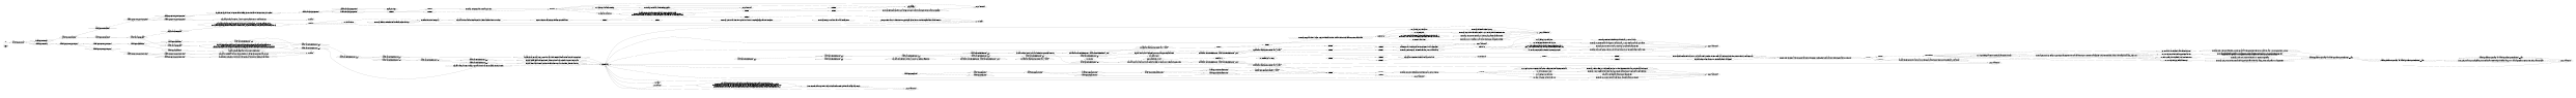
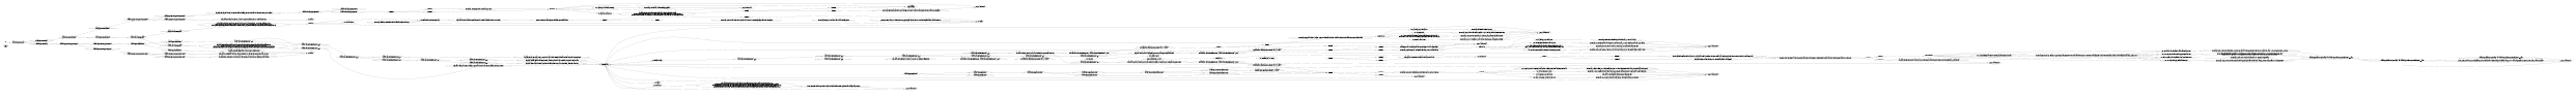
  digraph {
    rankdir=LR
    n1 [label=START]
    n2 [label=and]
    n3 [label="Variable[\"TASK.restock_trap\"]"]
    n4 [label="Variable[\"TASK.restock_trap\"]" shape=diamond]
    n5 [label="!(Variable[\"TASK.restock_trap\"])" shape=diamond]
    n6 [label="Kim Kitsuragi: The lieutenant's gaze follows yours and lingers on the reeds, the sand, the water beyond. Then he turns back to you expectantly."]
    n7 [label="Jump to: [remorse hub]"]
    n8 [label="remorse hub"]
    n9 [label="You: \"Maybe they will still attract something?\""]
    n10 [label="You: Pause and just stand there."]
    n11 [label="You: [Leave.]\n\"Let's go.\" [Leave.]"]
    n12 [label="Kim Kitsuragi: \"Yes. Like a cat, or another teenage psychopath...\""]
    n13 [label="Jump to: [remorse hub]"]
-   n14 [label="You: Release the locusts into the empty trap."]
+   n14 [label="You: Release the locusts into figure empty trap."]
    n15 [label="Trap: Canal: The locusts, dazed from being transported, slowly begin to acclimate to their new surroundings."]
    n16 [label="Composure: They're not really going to get the chance to get comfortable here."]
    n17 [label="You: \"This was the one.\""]
    n18 [label="Kim Kitsuragi: \"Fantastic.\" The lieutenant looks at the familiar contraption and shrugs."]
    n19 [label="You: [Leave.]"]
    n20 [label="Jump to: [boathouse hub]"]
    n21 [label="competition hub"]
    n22 [label="You: Look around."]
+   n23 [label="You: Reach for the trap."]
    n24 [label="You: [Leave.]"]
    n25 [label="Kim Kitsuragi: The lieutenant studies the trap with you. \"Well, the bait worked on *something*. This doesn't mean it was a reed-monster, though. Unless you see one in there? I just see an empty trap...\""]
    n26 [label="Perception (Sight): The netting is a little untidy, messier than the others. Like someone or something picked up the trap and shook it before dropping it back down on the ground."]
    n27 [label="IsKimHere()"]
    n28 [label="You: Look closer still."]
    n29 [label="IsKimHere()"]
    n30 [label="Untitled hub (08)"]
    n31 [label="IsKimHere()" shape=diamond]
    n32 [label="!(IsKimHere())" shape=diamond]
    n33 [label="You: \"It'll be in the next one. *Surely*.\""]
    n34 [label="Kim Kitsuragi: \"Surely,\" he repeats and looks at the sea, then at you putting the trap back on the ground. \"Anyway, the air is nice and fresh here...\""]
    n35 [label="Jump to: [boathouse hub]"]
    n36 [label="You: \"You're right. This crypto-research has been stupid.\""]
    n37 [label="Kim Kitsuragi: \"Good, good. We should be courteous and tell the cryptozoologists that one of their traps was empty, but then we can get back to *our* assignment here.\""]
    n38 [label="Variable[\"TASK.ask_about_ruby_in_village\"]  and  Variable[\"TASK.locate_ruby_on_the_coast_done\"] == false"]
    n39 [label="Kim Kitsuragi: \"Yup. The next one has a *crab* trapped in it.\" He raises his collar -- it's windy. \"These are just crab traps, you do realize?\""]
    n40 [label="Jump to: [boathouse hub]"]
    n41 [label="Trap: Canal: The reeds whisper around the sepulchral trap, as though suddenly filled with fear.\nThe reeds whisper around the sepulchral trap, as though suddenly filled with fear. Even the snow does not quiet them.\nThe reeds shudder in the falling rain, whispering. It is as though the sepulchral trap has filled them with some strange, novel fear."]
    n42 [label="IsKimHere()"]
    n43 [label="Trap: Canal: Nothing but locusts in this trap as well. Definitely no cryptozoological monstrosity."]
    n44 [label="SetVariableValue(\"coast.reeds_checked_counter\", Variable[\"coast.reeds_checked_counter\"] +once(1)) "]
    n45 [label="SetVariableValue(\"backyard.gary_door_unlocked\", false) --[[ Variable[ ]]"]
    n46 [label="Kim Kitsuragi: He stops you. \"Don't answer that. It was a rhetorical question.\""]
    n47 [label="Authority: He doesn't want to, but if there is one more cryptozoological run-around, he *must* force the investigation back on track. This better be it..."]
    n48 [label="Trap: Canal: This trap's not too hard to spot -- once you know what to look for. Keeping it hidden has not been a priority for the cryptozoologist."]
    n49 [label="Trap: Canal: There's a trap in the reeds at your feet. Looks like the same one you saw Morell set before -- same mesh, same wiring."]
    n50 [label="Kim Kitsuragi: \"I'm just...\" he breathes out. \"Glad we haven't found some poor cat trapped in one of these.\""]
    n51 [label="Jump to: [boathouse hub]"]
    n52 [label="Trap: Canal: Nothing has changed about this trap. You need to check the others."]
    n53 [label="You: [Leave.]"]
    n54 [label="You: Look closer."]
    n55 [label="Trap: Canal: No locusts!"]
    n56 [label="Logic: No phasmid either -- but still..."]
    n57 [label="You: (Immediately yell.) \"It's empty!\""]
    n58 [label="IsKimHere()"]
    n59 [label="IsKimHere()" shape=diamond]
    n60 [label="!(IsKimHere())" shape=diamond]
    n61 [label="You: \"But what if it *was* the phasmid? What if it ate them and got out?\""]
    n62 [label="Kim Kitsuragi: \"Right.\" It does not look like he thinks you're right. \"Anyway, that's for the cryptozoologists to figure out now.\" He adds, for clarity: \"*We're* not cryptozoologists -- we're cops.\""]
    n63 [label="Kim Kitsuragi: \"Of course. Noted.\" He looks at you, incredulously, as you place the trap back in the reeds."]
    n64 [label="You: \"How are you enjoying the cardio, lieutenant? I'm quite enjoying it myself.\""]
    n65 [label="Kim Kitsuragi: \"Always up for a good jog -- otherwise, would I still be *on* this case with *you*?\" He smiles and raises his collar. It's windy."]
    n66 [label="Jump to: [boathouse hub]"]
    n67 [label="Trap: Canal: Nothing. No traces of the locusts *or* the Insulindian phasmid. What happened?"]
    n68 [label="IsKimHere()" shape=diamond]
    n69 [label="!(IsKimHere())" shape=diamond]
    n70 [label="Kim Kitsuragi: The lieutenant stretches his putting."]
    n71 [label="Kim Kitsuragi: \"No you weren't.\" He looks at the sea, then you -- laying the trap back down on the ground."]
    n72 [label="Trap: Canal: The locusts aren't doing all too well, but they're still in there. This isn't the empty trap. That must have been another one.\nThe locusts aren't doing all too well, but they're still in there. This isn't the empty trap. That one was by the canal.\nThe locusts aren't doing all too well, but they're still in there. This isn't the empty trap. That one Morell was setting up, near the cryptozoologists camp.\nThe locusts aren't doing all too well, but they're still in there. This isn't the empty trap. That one was in Land's End, in the northern tip of this peninsula."]
    n73 [label="IsKimHere()"]
    n74 [label="Trap: Canal: All the traps are stocked now -- and still no sight of the phasmid. Return to Morell and let him know."]
    n75 [label="You: [Leave.]"]
    n76 [label="Kim Kitsuragi: \"No-no. I'm fine. I didn't mean to complain, it's just...\" He's short-winded. The sentence ends there."]
    n77 [label="Shivers: A cold gust of air dries your sweaty face and you look to the dark shadow the Feld building in the distance, drawing you to it. What a strange sensation... Once this is done, should you ask the wind again?"]
    n78 [label="Jump to: [boathouse hub]"]
    n79 [label="You: \"Bummer it wasn't in here...\""]
    n80 [label="Trap: Canal: Your voice echoes on the coast, carried by a gust of cold wind."]
    n81 [label="You: \"No need to grin. I'm not *expecting* to find anything. I'm helping some citizens and getting some fresh air.\""]
    n82 [label="Kim Kitsuragi: \"I meant no offence, just...\" The lieutenant doesn't know how to finish the sentence. He looks at you, putting the trap back on the ground."]
    n83 [label="SetVariableValue(\"coast.reeds_checked_counter\", Variable[\"coast.reeds_checked_counter\"] +once(1)) "]
    n84 [label="SetVariableValue(\"backyard.gary_door_unlocked\", false) --[[ Variable[ ]]"]
    n85 [label="You: \"I do get the feeling that someone or something may have messed with the trap...\""]
    n86 [label="Kim Kitsuragi: He purses his lips. \"Perhaps our cryptozoologists have competition in the form of an actual entomologist? Or someone else is sabotaging them? I could present more theories, but then I would be taking this on as a case -- which I'm *not*.\""]
    n87 [label="You: \"You're right. But I still need to tell the cryptozoologists about this.\""]
    n88 [label="You: \"Yeah, it probably *wasn't* the phasmid, but still. Morell needs to know.\""]
    n89 [label="Kim Kitsuragi: \"Big surprise.\" The lieutenant grins mirthlessly. \"Anyway -- one down, three to go.\""]
    n90 [label="Untitled hub"]
    n91 [label="You: Say nothing, just put the trap down."]
    n92 [label="You: \"Damn, I was hoping it would be in the *first* one.\""]
    n93 [label="Variable[\"TASK.report_to_cryptozoologists_1_done\"]"]
    n94 [label="Variable[\"TASK.report_to_cryptozoologists_1_done\"]" shape=diamond]
    n95 [label="!(Variable[\"TASK.report_to_cryptozoologists_1_done\"])" shape=diamond]
    n96 [label="Trap: Canal: There's nothing else to do with the traps at this time. They're all just lying around, gathering dust and rainwater."]
    n97 [label="Trap: Canal: You've checked all the traps now. There's nothing else to do with them. The cryptozoologists await your report."]
    n98 [label="Variable[\"coast.reeds_checked_counter\"] == 3"]
    n99 [label="Variable[\"coast.reeds_checked_counter\"] == 3" shape=diamond]
    n100 [label="!(Variable[\"coast.reeds_checked_counter\"] == 3)" shape=diamond]
    n101 [label="Trap: Canal: The trap feels light -- and silent -- as you pick it up. Something is different here..."]
    n102 [label="Variable[\"coast.reeds_checked_counter\"] == 2"]
    n103 [label="Variable[\"coast.reeds_checked_counter\"] == 2" shape=diamond]
    n104 [label="!(Variable[\"coast.reeds_checked_counter\"] == 2)" shape=diamond]
    n105 [label="You: \"I want to make it clear that I don't *actually* believe the phasmid exists, okay?\"\n\"Again -- I want to make it absolutely *clear* that I don't really believe the phasmid exists, okay?\""]
    n106 [label="SetVariableValue(\"backyard.gary_door_unlocked\", false) --[[ Variable[ ]]"]
    n107 [label="IsKimHere()"]
    n108 [label="IsKimHere()" shape=diamond]
    n109 [label="!(IsKimHere())" shape=diamond]
    n110 [label="IsKimHere()"]
    n111 [label="IsKimHere()" shape=diamond]
    n112 [label="!(IsKimHere())" shape=diamond]
    n113 [label="Kim Kitsuragi: \"I'm beginning to feel... somewhat sorry for them.\""]
    n114 [label="IsKimHere()"]
    n115 [label="IsKimHere()" shape=diamond]
    n116 [label="!(IsKimHere())" shape=diamond]
    n117 [label="Kim Kitsuragi: \"Empty as all of them...\" he pants. \"*One* more of these and we're done...\" His face is red from the cold sea air. He crouches to catch his breath."]
    n118 [label="Jump to: [boathouse hub]"]
    n119 [label="Untitled hub (02)"]
    n120 [label="Trap: Canal: The reeds bend forlornly toward the sand. You see slabs of concrete, north. In the east, the city centre hums to you.\nThe reeds bend forlornly toward the sand. Some tufts have been crushed. The broken stalks seem like a rebuke -- the sound of the city centre hums in the east.\nThe reeds bend forlornly toward the sand. Snow covers the broken stalks like a shroud, and they shimmer, ghostly, in the darkness. In the east, the city centre hums to you.\nThe reeds bend forlornly toward the sand. Some tufts have been crushed. Snow covers the broken stalks like a shroud. In the east, the city centre hums to you.\nThe reeds bend forlornly toward the water. Some tufts have been crushed. The broken stalks, sickly-pale against the darkness. In the east, the city centre hums to you."]
    n121 [label="Shivers: The constant, distant song. Louder on this part of the coast. Nearer somehow. And there's that cold again, always the cold..."]
    n122 [label="Variable[\"coast.reeds_checked_counter\"] == 3"]
    n123 [label="Variable[\"coast.reeds_checked_counter\"] == 3" shape=diamond]
    n124 [label="!(Variable[\"coast.reeds_checked_counter\"] == 3)" shape=diamond]
    n125 [label="Trap: Canal: It takes you a moment, but finally you spot the last of Morell's traps. This one's partially obscured by the reeds..."]
    n126 [label="Variable[\"coast.reeds_checked_counter\"] == 2"]
    n127 [label="Variable[\"coast.reeds_checked_counter\"] == 2" shape=diamond]
    n128 [label="!(Variable[\"coast.reeds_checked_counter\"] == 2)" shape=diamond]
    n129 [label="IsKimHere()" shape=diamond]
    n130 [label="!(IsKimHere())" shape=diamond]
    n131 [label="Variable[\"TASK.ask_about_ruby_in_village\"]  and  Variable[\"TASK.locate_ruby_on_the_coast_done\"] == false" shape=diamond]
    n132 [label="!(Variable[\"TASK.ask_about_ruby_in_village\"]  and  Variable[\"TASK.locate_ruby_on_the_coast_done\"] == false)" shape=diamond]
    n133 [label="Kim Kitsuragi: \"Of course. Noted.\" He looks at you, incredulously, as you place the trap back in the reeds."]
    n134 [label="Variable[\"TASK.open_gary_door_done\"]"]
    n135 [label="Variable[\"TASK.open_gary_door_done\"]" shape=diamond]
    n136 [label="!(Variable[\"TASK.open_gary_door_done\"])" shape=diamond]
    n137 [label="Variable[\"TASK.unlock_the_weasle_door_done\"]"]
    n138 [label="Variable[\"TASK.unlock_the_weasle_door_done\"]" shape=diamond]
    n139 [label="!(Variable[\"TASK.unlock_the_weasle_door_done\"])" shape=diamond]
    n140 [label="SetVariableValue(\"coast.reeds_checked_counter\", Variable[\"coast.reeds_checked_counter\"] +once(1)) "]
    n141 [label="SetVariableValue(\"backyard.gary_door_unlocked\", false) --[[ Variable[ ]]"]
    n142 [label="IsKimHere()"]
    n143 [label="IsKimHere()" shape=diamond]
    n144 [label="!(IsKimHere())" shape=diamond]
    n145 [label="Variable[\"coast.reeds_checked_counter\"] == 1"]
    n146 [label="Variable[\"coast.reeds_checked_counter\"] == 1" shape=diamond]
    n147 [label="!(Variable[\"coast.reeds_checked_counter\"] == 1)" shape=diamond]
    n148 [label="Trap: Canal: This trap is also full of panicked locusts. No sign of any cryptozoological beast inside."]
    n149 [label="Trap: Canal: Locusts are crawling around in the trap, confused but uneaten. You see no carnivorous *reed-phasmid* gorging on them."]
    n150 [label="SetVariableValue(\"coast.reeds_checked_counter\", Variable[\"coast.reeds_checked_counter\"] +once(1)) "]
    n151 [label="Trap: Canal: You set the apparatus back on the ground, among the reeds."]
    n152 [label="Variable[\"TASK.restock_trap_done\"]"]
    n153 [label="Variable[\"TASK.report_to_cryptozoologists_1\"]"]
    n154 [label="Variable[\"TASK.restock_trap_done\"]" shape=diamond]
    n155 [label="!(Variable[\"TASK.restock_trap_done\"])" shape=diamond]
    n156 [label="Variable[\"TASK.report_to_cryptozoologists_1\"]" shape=diamond]
    n157 [label="!(Variable[\"TASK.report_to_cryptozoologists_1\"])" shape=diamond]
    n158 [label="Kim Kitsuragi: \"Another empty trap,\" the lieutenant takes a note -- more out of habit than duty."]
    n159 [label="Untitled hub (02)"]
    n160 [label="You: Say nothing, just put the trap down."]
    n161 [label="You: \"Let's keep going. The next one is the *lucky* one.\""]
    n162 [label="Variable[\"coast.reeds_checked_counter\"] == 1"]
    n163 [label="Variable[\"coast.reeds_checked_counter\"] == 1" shape=diamond]
    n164 [label="!(Variable[\"coast.reeds_checked_counter\"] == 1)" shape=diamond]
    n165 [label="Jump to: [boathouse hub]"]
    n166 [label="Trap: Canal: The trap stands empty amongst the reeds. No insect sounds or movement around -- only the reeds' melancholy rustling.\nThe trap stands empty amongst the reeds, powdered with snow. No insect sounds or movement around -- only the reeds' melancholy rustling. \nThe trap stands empty amongst the reeds. No insect sounds or movement around -- only the reeds' melancholy rustling. Rain drips from the netting of the trap."]
    n167 [label="Untitled hub"]
    n168 [label="Trap: Canal: A familiar apparatus lies among the reeds -- another one of Morell's traps, weighed down by stones to keep it in place."]
    n169 [label="Variable[\"TASK.trap_canal_done\"]"]
    n170 [label="Variable[\"TASK.trap_canal_done\"]" shape=diamond]
    n171 [label="!(Variable[\"TASK.trap_canal_done\"])" shape=diamond]
    n172 [label="You: \"I *must* stress that I did not expect a cryptozoological monstrosity to be in this trap.\"\n\"One more time, I *must* stress that I did not expect a cryptozoological monstrosity to be in this trap.\""]
    n173 [label="Kim Kitsuragi: Neither does the lieutenant. He just raises his collar -- it's cold out, as always."]
    n174 [label="Trap: Canal: The reeds continue to hiss around you as you put the empty trap back on the ground. Time to consult the professionals -- Morell and Lena."]
    n175 [label="Kim Kitsuragi: \"Okay. But after that we get back to our own assignments. We've done a thorough survey of the coast now -- just running around is no longer useful.\"\n\"Okay. But after that we get back to our own assignments. There really is no explanation for this detour right now. None. None whatsoever.\""]
-   n176 [label="Empathy: Poor things..."]
    n177 [label="CancelTask(\"TASK.open_gary_door_cancelled\")--[[ Variable[ ]]"]
    n178 [label="You: Say nothing, just put the trap down."]
    n179 [label="You: \"You getting tired?\""]
    n180 [label="Variable[\"TASK.report_to_cryptozoologists_3_done\"]"]
    n181 [label="Variable[\"coast.traps_empty_canal\"]"]
    n182 [label="Variable[\"TASK.report_to_cryptozoologists_3_done\"]" shape=diamond]
    n183 [label="!(Variable[\"TASK.report_to_cryptozoologists_3_done\"])" shape=diamond]
    n184 [label="Variable[\"coast.traps_empty_canal\"]" shape=diamond]
    n185 [label="!(Variable[\"coast.traps_empty_canal\"])" shape=diamond]
    n186 [label="IsKimHere()" shape=diamond]
    n187 [label="!(IsKimHere())" shape=diamond]
    n188 [label="Kim Kitsuragi: \"Good. Now that's done. When do you think we will return to our impending apocalypse of a murder investigation?\""]
    n189 [label="Kim Kitsuragi: \"We did *sort of* promise to tell them, didn't we...\" He seems to regret the fact."]
    n190 [label="Inland Empire: Man, it's lonely doing this alone. The wind seems to howl in a strange manner..."]
    n191 [label="Trap: Canal: The trap is full of locusts, but they seem weak and unhealthy. A few lie on their backs with their legs twitching. Still no phasmid."]
    n192 [label="Variable[\"coast.traps_dying_regret_done\"]"]
    n193 [label="Variable[\"coast.traps_dying_regret_done\"]" shape=diamond]
    n194 [label="!(Variable[\"coast.traps_dying_regret_done\"])" shape=diamond]
    n195 [label=see_it_to_believe_it]
    n196 [label="Variable[\"TASK.open_gary_door\"]"]
    n197 [label="Variable[\"TASK.open_gary_door\"]" shape=diamond]
    n198 [label="!(Variable[\"TASK.open_gary_door\"])" shape=diamond]
    n1 -> n1
    n2 -> n3
    n3 -> n4
    n3 -> n5
    n4 -> n152
    n5 -> n153
    n6 -> n7
    n7 -> n8
    n8 -> n9
    n8 -> n10
    n8 -> n11
    n9 -> n12
    n10 -> n41
    n12 -> n13
    n13 -> n8
    n14 -> n15
    n15 -> n16
    n16 -> n73
    n17 -> n18
    n18 -> n14
    n18 -> n19
    n20 -> n21
    n21 -> n22
+   n21 -> n23
    n21 -> n24
    n22 -> n120
+   n23 -> n98
    n25 -> n26
    n26 -> n27
    n27 -> n59
    n27 -> n60
    n28 -> n29
    n28 -> n30
    n29 -> n31
    n29 -> n32
    n30 -> n57
    n31 -> n25
    n32 -> n67
    n33 -> n34
    n34 -> n35
    n35 -> n21
    n36 -> n37
    n37 -> n38
    n38 -> n131
    n38 -> n132
    n39 -> n40
    n40 -> n21
    n41 -> n42
    n42 -> n68
    n42 -> n69
    n43 -> n44
    n44 -> n45
    n45 -> n114
    n46 -> n47
    n47 -> n19
    n48 -> n21
    n49 -> n21
    n50 -> n51
    n51 -> n21
    n52 -> n53
    n54 -> n55
    n54 -> n56
    n56 -> n30
    n57 -> n58
    n58 -> n129
    n58 -> n130
    n59 -> n195
    n60 -> n174
    n61 -> n62
    n62 -> n38
    n63 -> n40
    n64 -> n65
    n65 -> n40
    n66 -> n21
    n67 -> n26
    n68 -> n6
    n69 -> n11
    n70 -> n51
    n71 -> n35
    n72 -> n53
    n73 -> n186
    n73 -> n187
    n74 -> n75
    n76 -> n51
    n77 -> n78
    n78 -> n21
    n79 -> n50
    n80 -> n28
    n81 -> n82
    n82 -> n35
    n83 -> n84
    n84 -> n54
    n85 -> n86
    n86 -> n36
    n86 -> n61
    n86 -> n87
    n86 -> n88
    n87 -> n175
    n88 -> n189
    n89 -> n90
    n90 -> n33
    n90 -> n81
    n90 -> n91
    n90 -> n92
    n91 -> n151
    n92 -> n71
    n93 -> n94
    n93 -> n95
    n94 -> n96
    n95 -> n97
    n96 -> n53
    n97 -> n53
    n98 -> n99
    n98 -> n100
    n99 -> n101
    n100 -> n102
    n101 -> n83
    n102 -> n103
    n102 -> n104
    n103 -> n43
    n104 -> n145
    n105 -> n63
    n106 -> n107
    n107 -> n108
    n107 -> n109
    n108 -> n89
    n109 -> n66
    n110 -> n111
    n110 -> n112
    n111 -> n113
    n112 -> n8
    n113 -> n8
    n114 -> n115
    n114 -> n116
    n115 -> n117
    n116 -> n118
    n117 -> n119
    n118 -> n21
    n119 -> n79
    n119 -> n172
    n119 -> n178
    n119 -> n179
    n120 -> n121
    n121 -> n20
    n122 -> n123
    n122 -> n124
    n123 -> n125
    n124 -> n126
    n125 -> n21
    n126 -> n127
    n126 -> n128
    n127 -> n48
    n128 -> n162
    n129 -> n80
    n130 -> n80
    n131 -> n77
    n132 -> n78
    n133 -> n51
    n134 -> n135
    n134 -> n136
    n135 -> n107
    n136 -> n137
    n137 -> n138
    n137 -> n139
    n138 -> n107
    n139 -> n177
    n140 -> n141
    n141 -> n142
    n142 -> n143
    n142 -> n144
    n143 -> n158
    n144 -> n190
    n145 -> n146
    n145 -> n147
    n146 -> n148
    n147 -> n149
    n148 -> n140
    n149 -> n150
    n150 -> n106
    n151 -> n35
    n152 -> n154
    n152 -> n155
    n153 -> n156
    n153 -> n157
    n154 -> n180
    n155 -> n181
    n156 -> n93
    n157 -> n169
    n158 -> n159
    n159 -> n64
    n159 -> n105
    n159 -> n160
    n159 -> n161
    n160 -> n173
    n161 -> n39
    n162 -> n163
    n162 -> n164
    n163 -> n168
    n164 -> n49
    n165 -> n21
    n166 -> n167
    n167 -> n14
    n167 -> n17
    n167 -> n19
    n168 -> n21
    n169 -> n170
    n169 -> n171
    n170 -> n52
    n171 -> n122
    n172 -> n133
    n173 -> n40
    n174 -> n165
    n175 -> n38
    n177 -> n107
    n178 -> n70
    n179 -> n76
    n180 -> n182
    n180 -> n183
    n181 -> n184
    n181 -> n185
    n182 -> n191
    n183 -> n74
    n184 -> n166
    n185 -> n72
    n186 -> n188
    n187 -> n19
    n188 -> n46
    n189 -> n38
    n190 -> n118
    n191 -> n192
    n192 -> n193
    n192 -> n194
    n193 -> n110
-   n194 -> n176
    n195 -> n36
    n195 -> n61
    n195 -> n85
    n195 -> n87
    n195 -> n88
    n196 -> n197
    n196 -> n198
    n197 -> n134
  }
